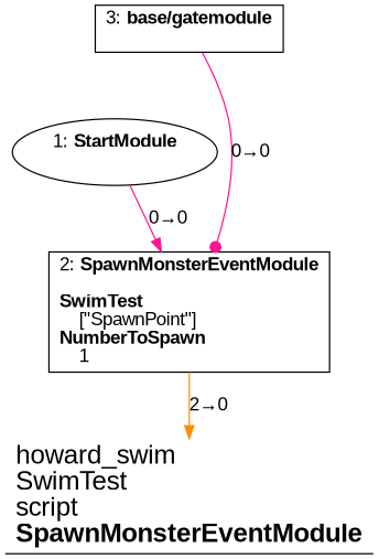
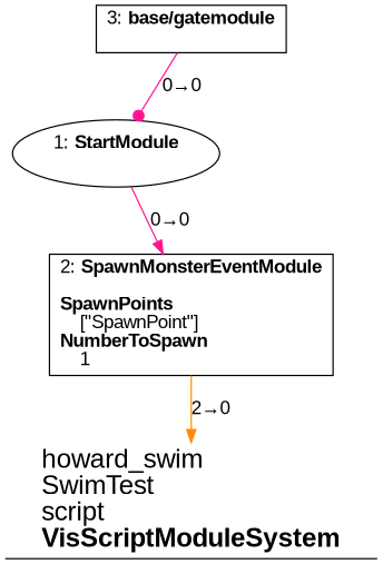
  digraph {
    fontname="Liberation Sans"
    splines=spline
    node [fontname="Liberation Sans" shape=box]
    edge [arrowhead=normal color=deeppink fontname="Liberation Sans"]
    n1 [label=<1: <b>StartModule</b><br/><br/>> shape=oval]
-   n2 [label=<2: <b>SpawnMonsterEventModule</b><br/><br/><b>SwimTest</b><br align="left"/>    [&quot;SpawnPoint&quot;]<br align="left"/><b>NumberToSpawn</b><br align="left"/>    1<br align="left"/>>]
-   n3 [label=<<font point-size="20">howard_swim<br align="left"/>SwimTest<br align="left"/>script<br align="left"/><b>SpawnMonsterEventModule</b><br align="left"/></font>> shape=underline]
+   n2 [label=<2: <b>SpawnMonsterEventModule</b><br/><br/><b>SpawnPoints</b><br align="left"/>    [&quot;SpawnPoint&quot;]<br align="left"/><b>NumberToSpawn</b><br align="left"/>    1<br align="left"/>>]
+   n3 [label=<<font point-size="20">howard_swim<br align="left"/>SwimTest<br align="left"/>script<br align="left"/><b>VisScriptModuleSystem</b><br align="left"/></font>> shape=underline]
    n4 [label=<3: <b>base/gatemodule</b><br/><br/>>]
    n1 -> n2 [label="0→0"]
    n2 -> n3 [color=darkorange label="2→0"]
-   n4 -> n2 [arrowhead=dot label="0→0"]
+   n4 -> n1 [arrowhead=dot label="0→0"]
  }
